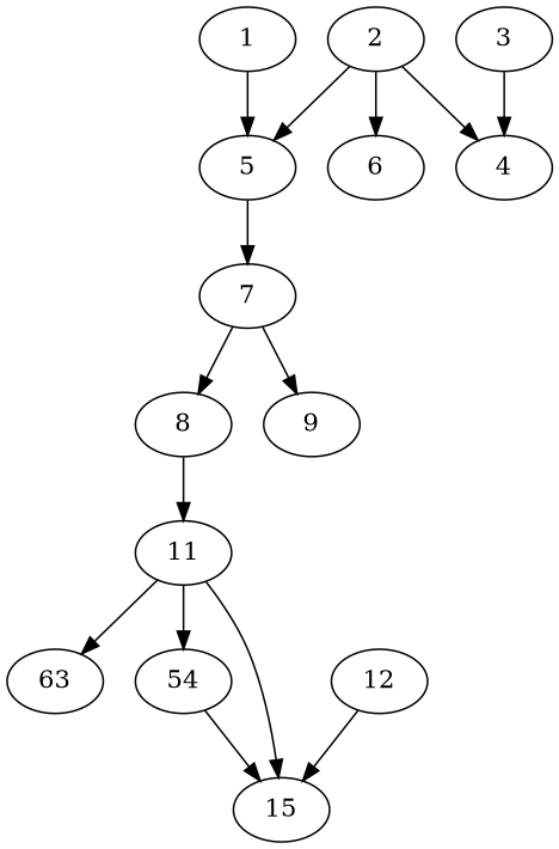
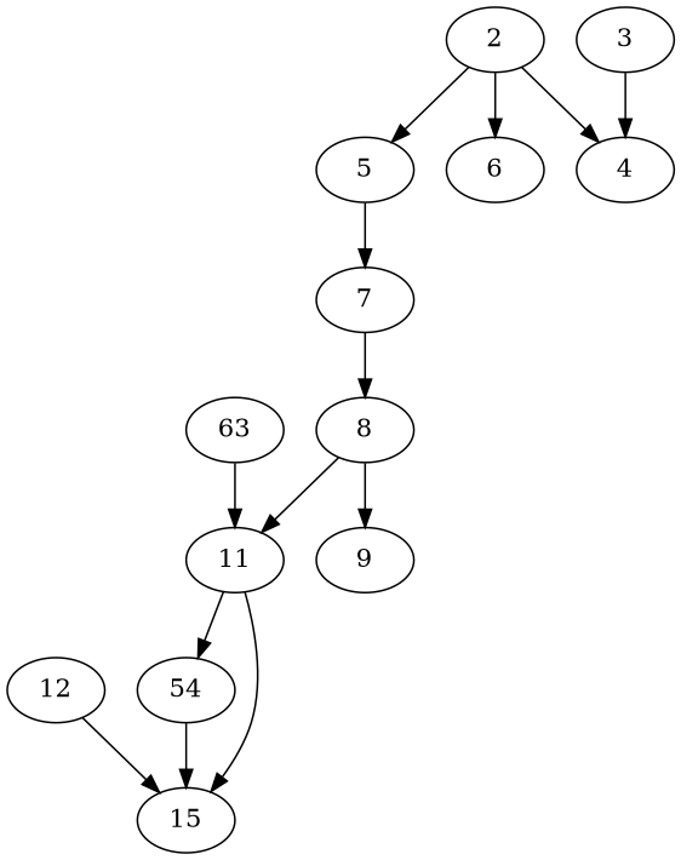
  digraph {
    node [alpha=0.18]
-   1 [alpha=0.12 expect_size=49207296]
    5 [alpha=0.06 expect_size=50039808]
    4 [expect_size=24306688]
    7 [alpha=0.03 expect_size=9593856]
    8 [alpha=0.16 expect_size=52419584]
    2 [alpha=0.14 expect_size=6681600]
    6 [alpha=0.03 expect_size=32187392]
    3 [alpha=0.02 expect_size=33076224]
    9 [expect_size=37712896]
    11 [alpha=0.06 expect_size=25867264]
    n11 [alpha=0.07 expect_size=38405120 label=63]
    n12 [alpha=0.05 expect_size=43958272 label=54]
    15 [alpha=0.19 expect_size=39472128]
    12 [expect_size=6332416]
-   1 -> 5
    5 -> 7
    7 -> 8
-   7 -> 9
+   8 -> 9
    8 -> 11
    2 -> 5
    2 -> 4
    2 -> 6
    3 -> 4
-   11 -> n11
+   n11 -> 11
    11 -> n12
    11 -> 15
    n12 -> 15
    12 -> 15
  }
